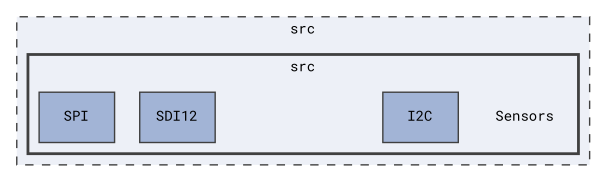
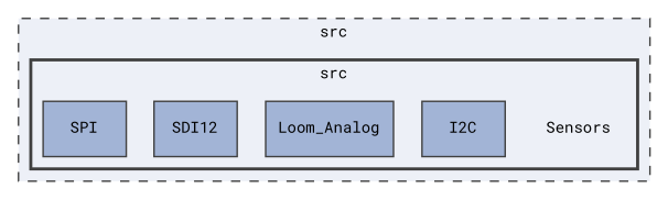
  digraph {
    compound=true
    fontname="Roboto Mono"
    node [fontname="Roboto Mono" fontsize=10 shape=box color=grey25 fillcolor="#a2b4d6" style="filled,"]
    n1 [label=Sensors shape=plaintext color="" fillcolor="" style=""]
    n2 [label=I2C]
+   n3 [label=Loom_Analog]
    n4 [label=SDI12]
    n5 [label=SPI]
    subgraph cluster_1 {
      bgcolor="#edf0f7"
      fontsize=10
      label=src
      pencolor=grey25
      style="filled,dashed,"
      subgraph cluster_2 {
        bgcolor="#edf0f7"
        fontsize=10
        pencolor=grey25
        style="filled,bold,"
        n1
        n2
+       n3
        n4
        n5
      }
    }
  }
